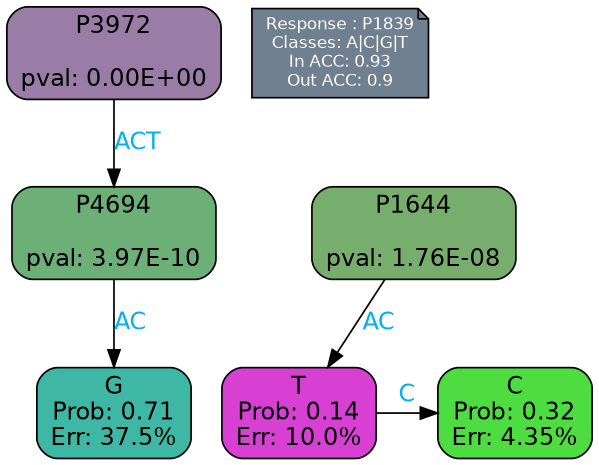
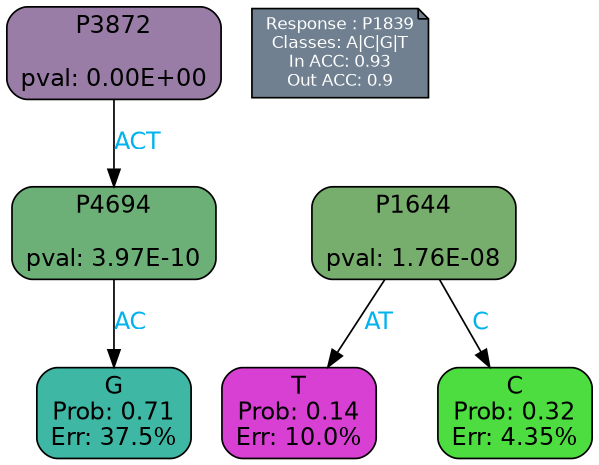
  digraph {
    ranksep=equally
    splines=polylines
    node [color=black fontname=helvetica shape=box style="filled, rounded"]
    edge [fontcolor=deepskyblue2 fontname=helvetica]
    n1 [fillcolor="#3eb8a4" label="G\nProb: 0.71\nErr: 37.5%"]
    n2 [fillcolor="#d840d3" label="T\nProb: 0.14\nErr: 10.0%"]
    n3 [fillcolor="#4ddd40" label="C\nProb: 0.32\nErr: 4.35%"]
    n4 [align=left fillcolor=slategray fontcolor=white fontsize=10 label="Response : P1839\nClasses: A|C|G|T\nIn ACC: 0.93\nOut ACC: 0.9\n" shape=note style=filled]
-   n5 [fillcolor="#997da6" label="P3972\n\npval: 0.00E+00"]
+   n5 [fillcolor="#997da6" label="P3872\n\npval: 0.00E+00"]
    n6 [fillcolor="#6caf77" label="P4694\n\npval: 3.97E-10"]
    n7 [fillcolor="#77ad6d" label="P1644\n\npval: 1.76E-08"]
    subgraph sub_1 {
      rank=same
      n1
      n2
      n3
    }
    subgraph sub_2 {
      rank=same
      n4
      n5
    }
    n5 -> n6 [label=ACT]
    n6 -> n1 [label=AC]
-   n7 -> n2 [label=AC]
-   n2 -> n3 [label=C]
+   n7 -> n2 [label=AT]
+   n7 -> n3 [label=C]
  }
